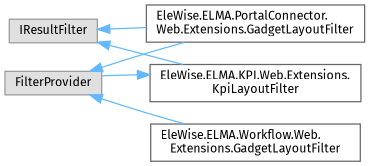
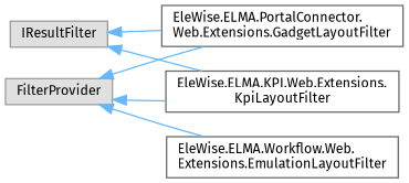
  digraph {
    fontname="Fira Sans"
    rankdir=LR
    node [color=grey40 fillcolor=white fontname="Fira Sans" fontsize=10 shape=box style=filled]
    edge [color=steelblue1 dir=back fontname="Fira Sans" fontsize=10 labelfontname=Helvetica labelfontsize=10 style=solid]
    n1 [color=grey60 fillcolor="#E0E0E0" height=0.2 label=FilterProvider width=0.4]
    n2 [height=0.2 label="EleWise.ELMA.KPI.Web.Extensions.\lKpiLayoutFilter" width=0.4]
    n3 [height=0.2 label="EleWise.ELMA.PortalConnector.\lWeb.Extensions.GadgetLayoutFilter" width=0.4]
-   n4 [height=0.2 label="EleWise.ELMA.Workflow.Web.\lExtensions.GadgetLayoutFilter" width=0.4]
+   n4 [height=0.2 label="EleWise.ELMA.Workflow.Web.\lExtensions.EmulationLayoutFilter" width=0.4]
    n5 [color=grey60 fillcolor="#E0E0E0" height=0.2 label=IResultFilter width=0.4]
-   n2 -> n1
+   n1 -> n2
    n1 -> n3
    n1 -> n4
    n5 -> n2
    n5 -> n3
  }
